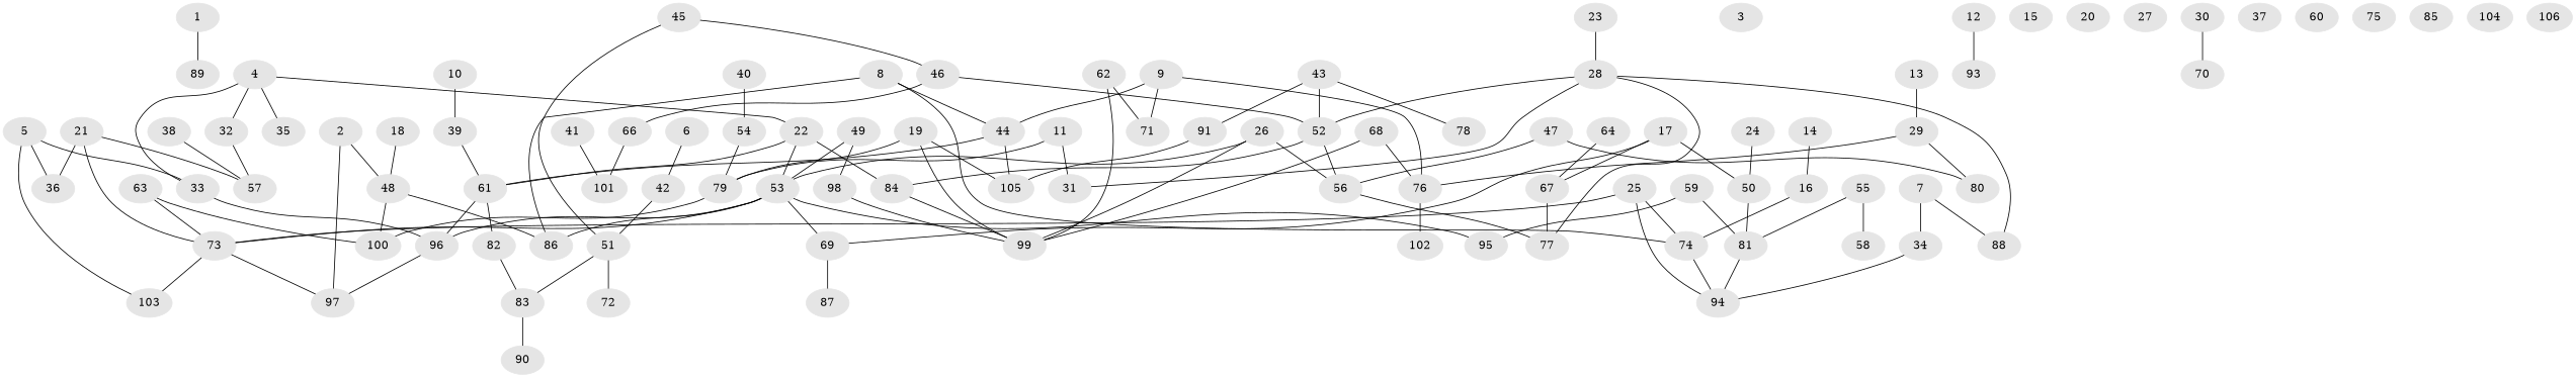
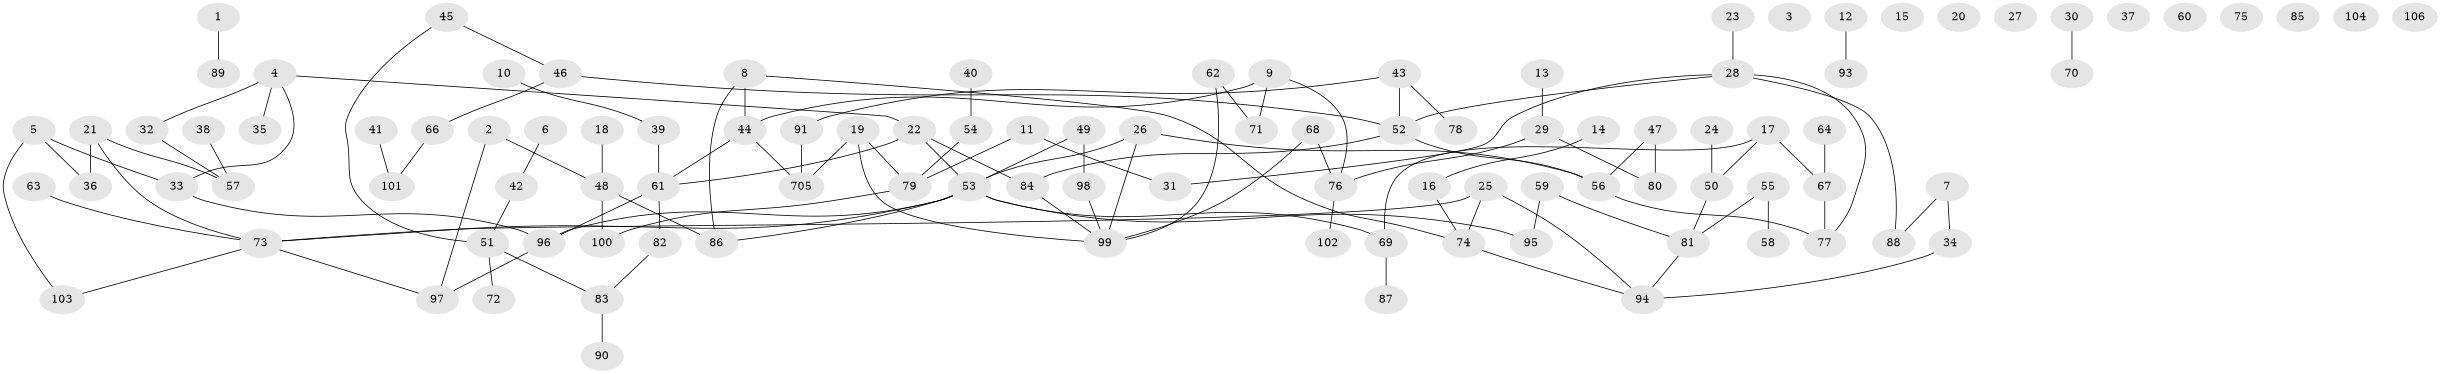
  graph {
    node [color=gray90 style=filled]
    1
    89
    2
    48
    97
    86
    100
    3
    4
    22
    32
    33
    35
    53
    61
    84
    57
    96
    5
    36
    103
    6
    42
    51
    7
    34
    88
    94
    8
    44
    74
-   105
+   105 [label=705]
    9
    71
    76
    102
    10
    39
    11
    31
    79
    12
    93
    13
    29
    80
    14
    16
    15
    17
    50
    67
    69
    81
    77
    87
    18
    19
    99
    20
    21
    73
    95
    82
    23
    28
    52
    24
    25
    26
    56
    27
    30
    70
    37
    38
    40
    54
    41
    101
    72
    83
    43
    78
    91
    45
    46
    66
    47
    49
    98
    90
    55
    58
    59
    60
    62
    63
    64
    68
    75
    85
    104
    106
    1 -- 89
    2 -- 48
    2 -- 97
    48 -- 86
    48 -- 100
    4 -- 22
    4 -- 32
    4 -- 33
    4 -- 35
    22 -- 53
    22 -- 61
    22 -- 84
    32 -- 57
    33 -- 96
    53 -- 86
    53 -- 96
    53 -- 69
    53 -- 73
    53 -- 95
    61 -- 96
    61 -- 82
    84 -- 99
    96 -- 97
    5 -- 33
    5 -- 36
    5 -- 103
    6 -- 42
    42 -- 51
    51 -- 72
    51 -- 83
    7 -- 34
    7 -- 88
    34 -- 94
    8 -- 86
    8 -- 44
    8 -- 74
    44 -- 61
    44 -- 105
    74 -- 94
    9 -- 44
    9 -- 71
    9 -- 76
    76 -- 102
    10 -- 39
    39 -- 61
    11 -- 31
    11 -- 79
    79 -- 100
    12 -- 93
    13 -- 29
    29 -- 76
    29 -- 80
    14 -- 16
    16 -- 74
    17 -- 50
    17 -- 67
    17 -- 69
    50 -- 81
    67 -- 77
    69 -- 87
    81 -- 94
    18 -- 48
    19 -- 105
    19 -- 79
    19 -- 99
    21 -- 57
    21 -- 36
    21 -- 73
    73 -- 97
    73 -- 103
    82 -- 83
    23 -- 28
    28 -- 88
    28 -- 31
    28 -- 77
    28 -- 52
    52 -- 84
    52 -- 56
    24 -- 50
    25 -- 94
    25 -- 74
    25 -- 73
    26 -- 53
    26 -- 99
    26 -- 56
    56 -- 77
    30 -- 70
    38 -- 57
    40 -- 54
    54 -- 79
    41 -- 101
    83 -- 90
    43 -- 52
    43 -- 78
    43 -- 91
    91 -- 105
    45 -- 51
    45 -- 46
    46 -- 52
    46 -- 66
    66 -- 101
    47 -- 80
    47 -- 56
    49 -- 53
    49 -- 98
    98 -- 99
    55 -- 81
    55 -- 58
    59 -- 81
    59 -- 95
    62 -- 71
    62 -- 99
-   63 -- 100
    63 -- 73
    64 -- 67
    68 -- 76
    68 -- 99
  }
